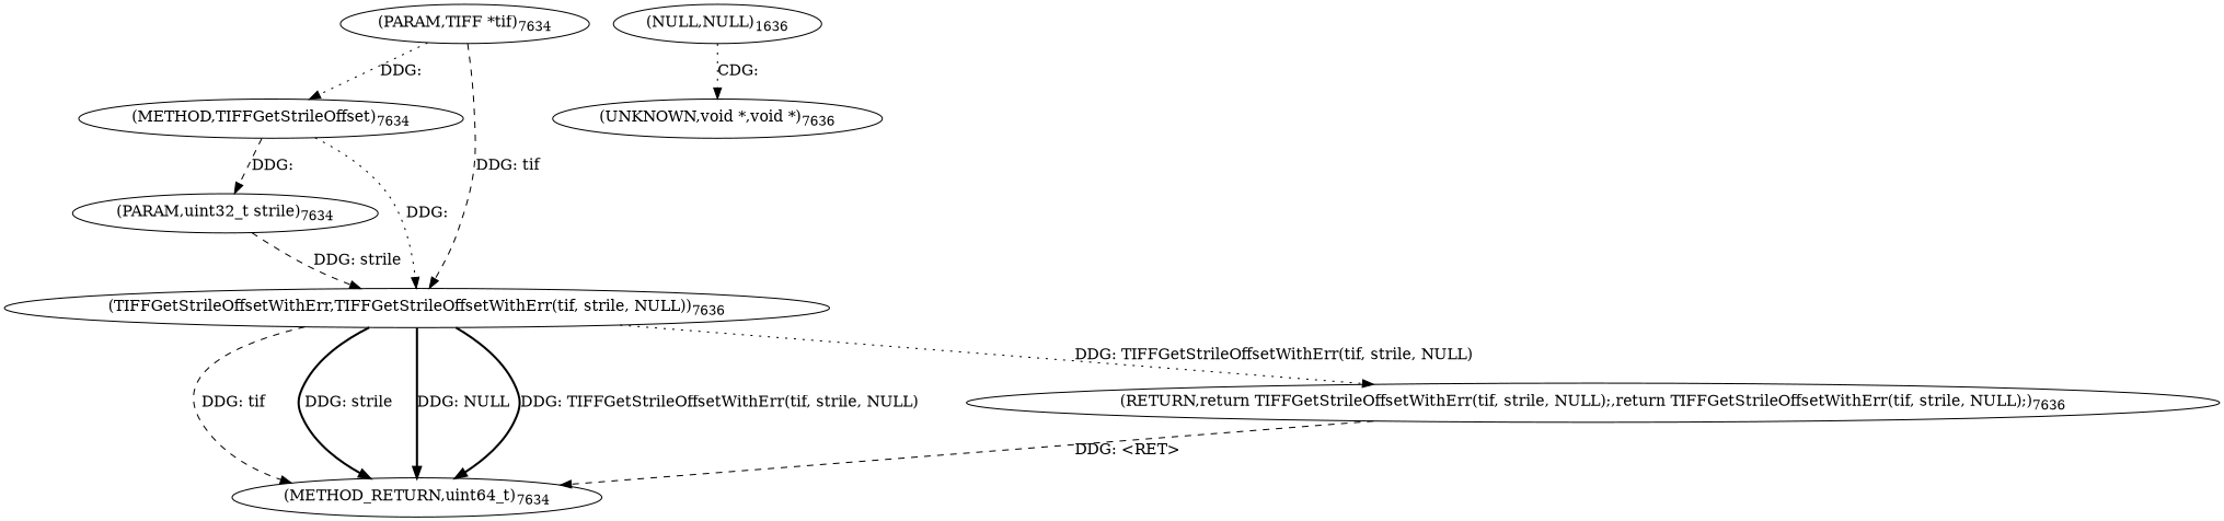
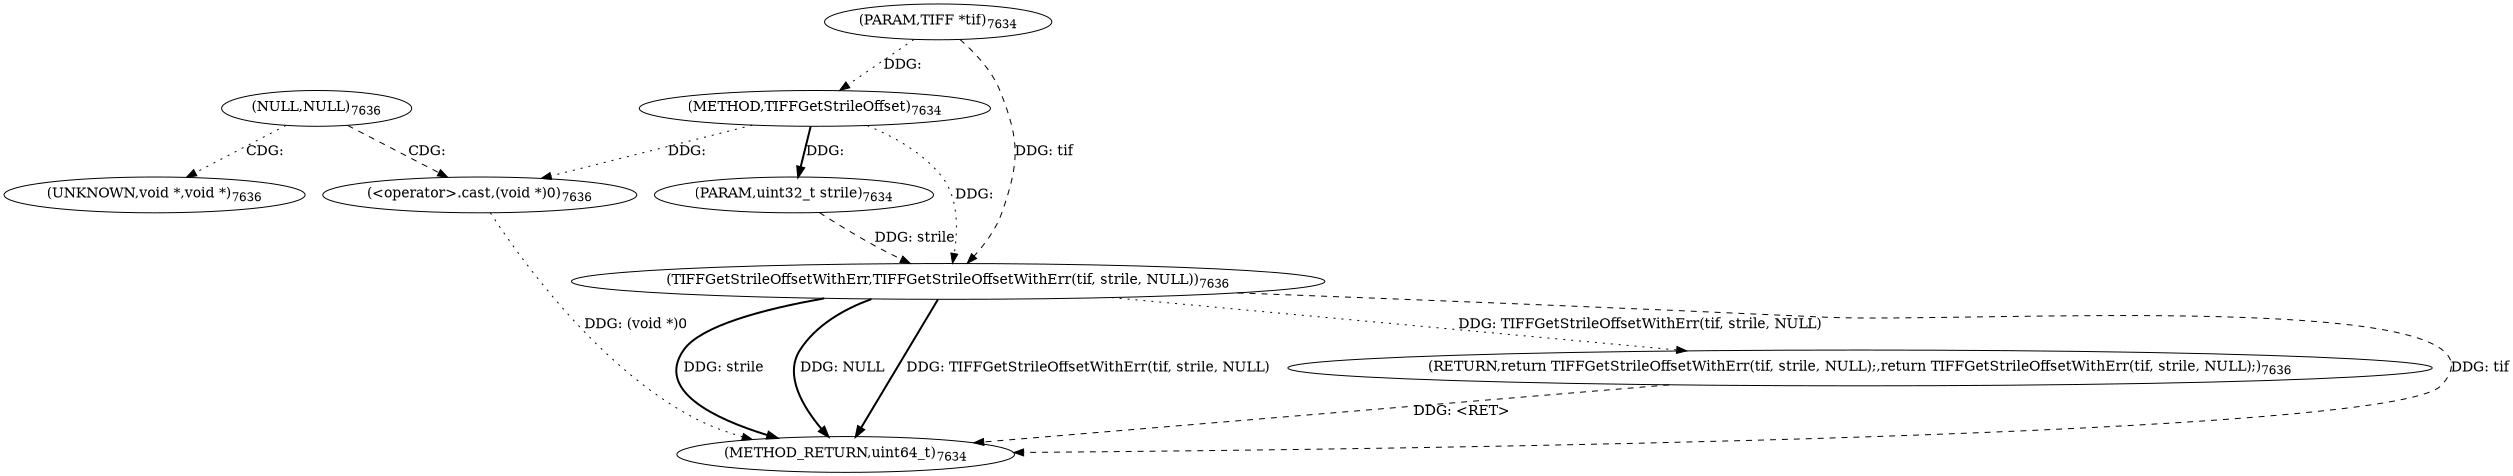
  digraph {
    edge [style=dotted]
    n1 [label=<(METHOD,TIFFGetStrileOffset)<SUB>7634</SUB>>]
    n2 [label=<(PARAM,uint32_t strile)<SUB>7634</SUB>>]
    n3 [label=<(TIFFGetStrileOffsetWithErr,TIFFGetStrileOffsetWithErr(tif, strile, NULL))<SUB>7636</SUB>>]
+   n4 [label=<(&lt;operator&gt;.cast,(void *)0)<SUB>7636</SUB>>]
    n5 [label=<(PARAM,TIFF *tif)<SUB>7634</SUB>>]
    n6 [label=<(METHOD_RETURN,uint64_t)<SUB>7634</SUB>>]
    n7 [label=<(RETURN,return TIFFGetStrileOffsetWithErr(tif, strile, NULL);,return TIFFGetStrileOffsetWithErr(tif, strile, NULL);)<SUB>7636</SUB>>]
-   n8 [label=<(NULL,NULL)<SUB>1636</SUB>>]
+   n8 [label=<(NULL,NULL)<SUB>7636</SUB>>]
    n9 [label=<(UNKNOWN,void *,void *)<SUB>7636</SUB>>]
-   n1 -> n2 [label="DDG: " style=dashed]
+   n1 -> n2 [label="DDG: " style=bold]
    n1 -> n3 [label="DDG: "]
+   n1 -> n4 [label="DDG: "]
    n2 -> n3 [label="DDG: strile" style=dashed]
    n3 -> n6 [label="DDG: tif" style=dashed]
    n3 -> n6 [label="DDG: strile" style=bold]
    n3 -> n6 [label="DDG: NULL" style=bold]
    n3 -> n6 [label="DDG: TIFFGetStrileOffsetWithErr(tif, strile, NULL)" style=bold]
    n3 -> n7 [label="DDG: TIFFGetStrileOffsetWithErr(tif, strile, NULL)"]
+   n4 -> n6 [label="DDG: (void *)0"]
    n5 -> n1 [label="DDG: "]
    n5 -> n3 [label="DDG: tif" style=dashed]
    n7 -> n6 [label="DDG: &lt;RET&gt;" style=dashed]
+   n8 -> n4 [label="CDG: " style=dashed]
    n8 -> n9 [label="CDG: "]
  }
